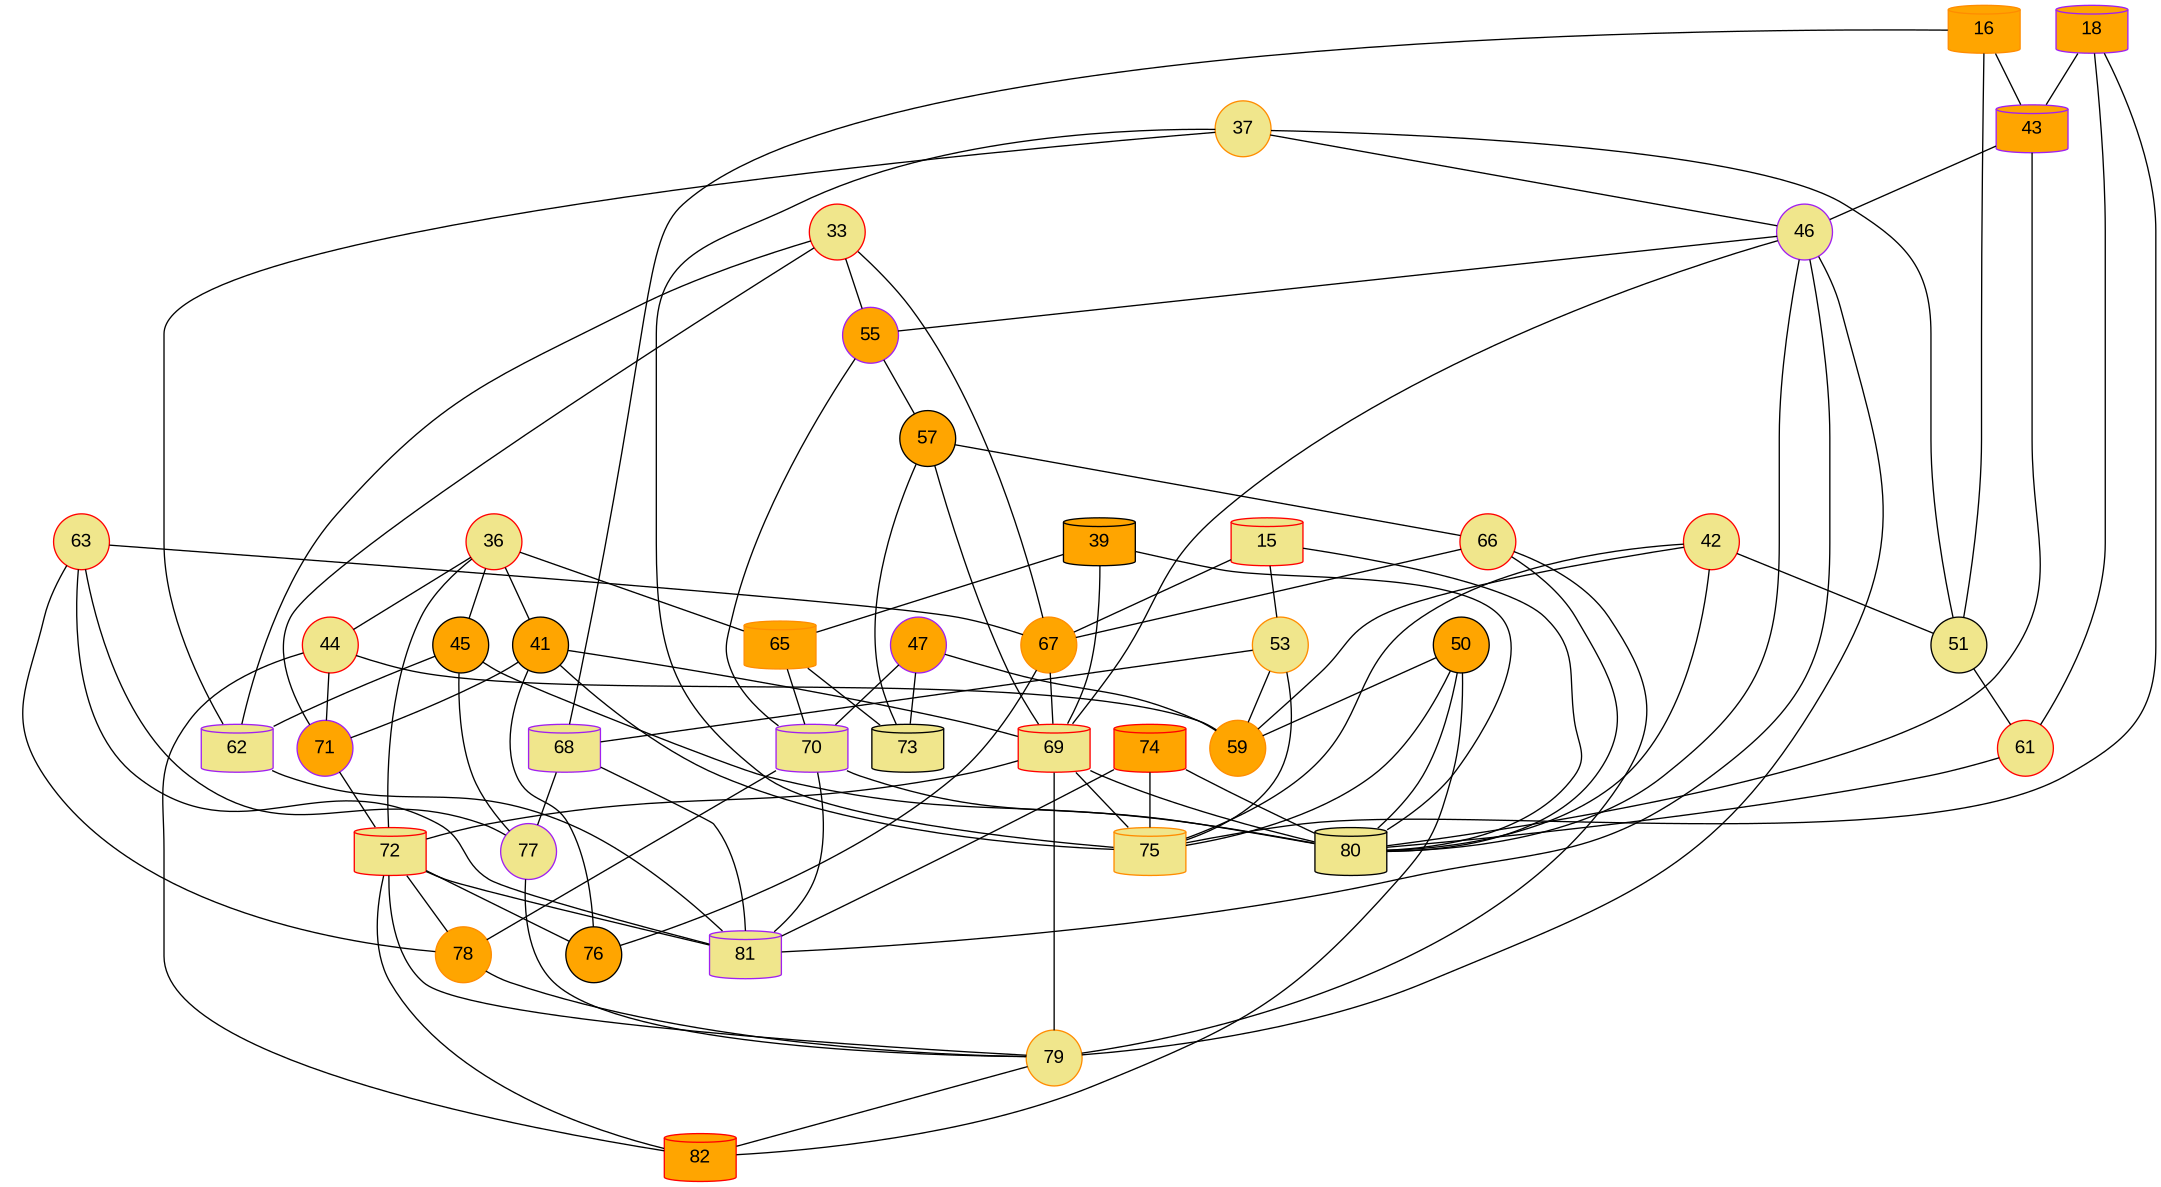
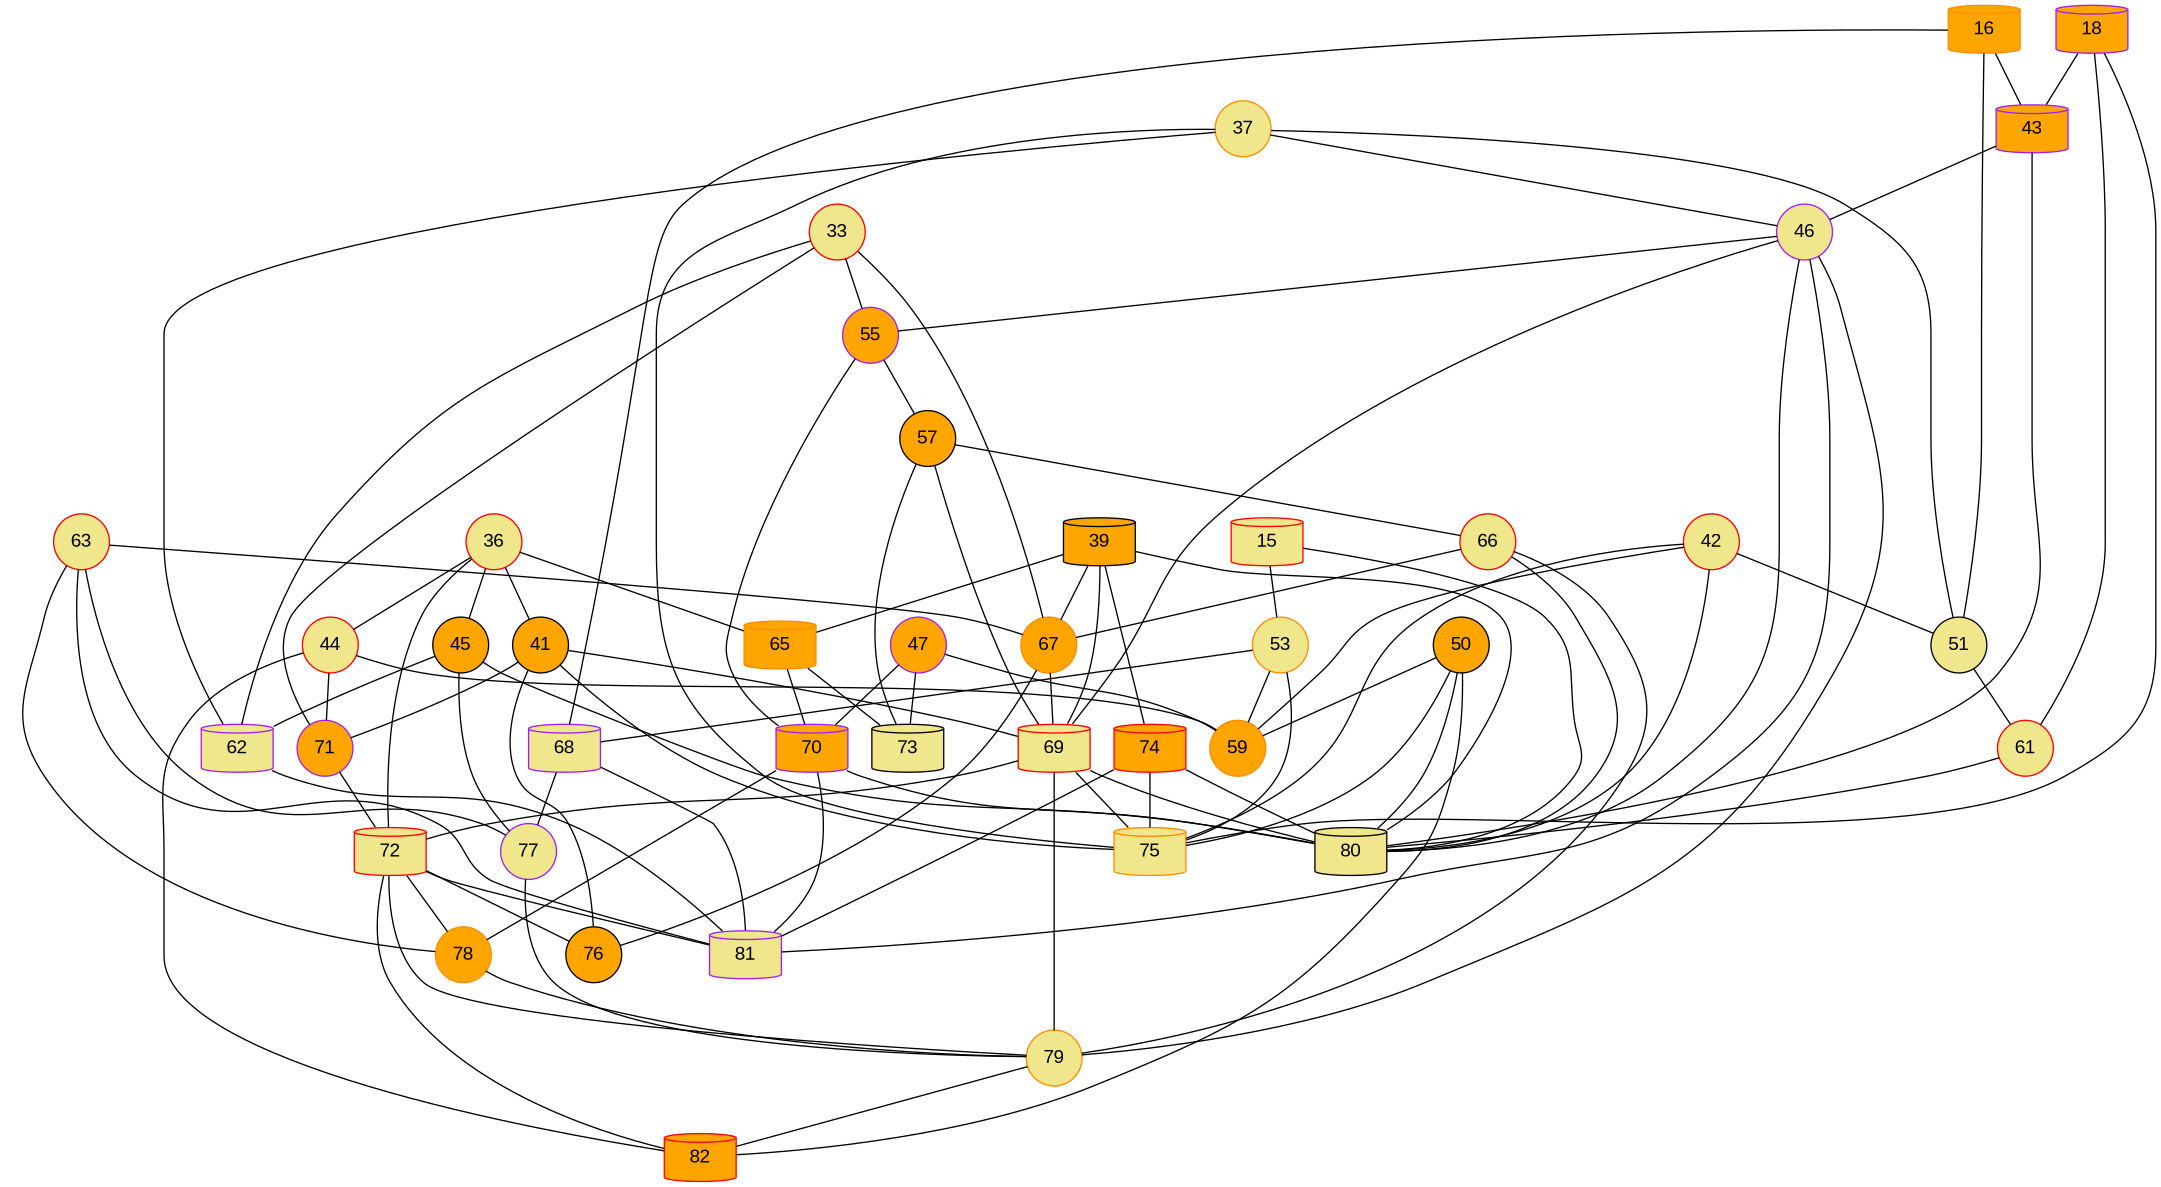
  graph {
    fontname="Liberation Sans"
    node [color=red fillcolor=khaki fontname="Liberation Sans" shape=circle style=filled]
    edge [fontname="Liberation Sans"]
    15 [shape=cylinder]
    53 [color=darkorange]
    67 [color=darkorange fillcolor=orange super="+14"]
    80 [color=black shape=cylinder super="+32+40+54"]
    68 [color=purple shape=cylinder]
    75 [color=darkorange shape=cylinder super="+38"]
    59 [color=darkorange fillcolor=orange super="+2"]
    69 [shape=cylinder super="+8+52+49"]
    76 [color=black fillcolor=orange super="+25"]
    43 [color=purple fillcolor=orange shape=cylinder super="+24"]
    46 [color=purple super="+19+31"]
    16 [color=darkorange fillcolor=orange shape=cylinder]
    51 [color=black]
    61
    77 [color=purple]
    81 [color=purple shape=cylinder super="+56"]
    18 [color=purple fillcolor=orange shape=cylinder]
    33
    55 [color=purple fillcolor=orange]
    62 [color=purple shape=cylinder]
    71 [color=purple fillcolor=orange]
-   70 [color=purple shape=cylinder super="+48"]
+   70 [color=purple fillcolor=orange shape=cylinder super="+48"]
    57 [color=black fillcolor=orange]
    72 [shape=cylinder super="+13+64"]
    36 [super="+35"]
    41 [color=black fillcolor=orange super="+9+12"]
    44
    45 [color=black fillcolor=orange]
    65 [color=darkorange fillcolor=orange shape=cylinder super="+22"]
    82 [fillcolor=orange shape=cylinder]
    73 [color=black shape=cylinder]
    79 [color=darkorange super="+27+60+58"]
    78 [color=darkorange fillcolor=orange]
    37 [color=darkorange]
    39 [color=black fillcolor=orange shape=cylinder super="+10"]
    74 [fillcolor=orange shape=cylinder super="+1"]
    42
    47 [color=purple fillcolor=orange]
    50 [color=black fillcolor=orange]
    66
    63
    15 -- 53
-   15 -- 67 [weight=2]
+   39 -- 67 [weight=2]
    15 -- 80
    53 -- 68
    53 -- 75
    53 -- 59
    67 -- 69
    67 -- 76
    68 -- 77
    68 -- 81
    69 -- 80 [weight=3]
    69 -- 75 [weight=2]
    69 -- 72 [weight=2]
    69 -- 79 [weight=4]
    43 -- 80
    43 -- 46
    46 -- 80
    46 -- 69
    46 -- 81 [weight=2]
    46 -- 55
    46 -- 79
    16 -- 68
    16 -- 43 [weight=2]
    16 -- 51
    51 -- 61
    61 -- 80
    77 -- 79
    18 -- 75
    18 -- 43 [weight=2]
    18 -- 61
    33 -- 67
    33 -- 55
    33 -- 62
    33 -- 71
    55 -- 70
    55 -- 57
    62 -- 81
    71 -- 72
    70 -- 80 [weight=3]
    70 -- 81
    70 -- 78
    57 -- 69
    57 -- 73
    57 -- 66
    72 -- 76 [weight=4]
    72 -- 81 [weight=3]
    72 -- 82
    72 -- 79
    72 -- 78
    36 -- 72
    36 -- 41 [weight=2]
    36 -- 44
    36 -- 45
    36 -- 65
    41 -- 75
    41 -- 69 [weight=3]
    41 -- 76
    41 -- 71
    44 -- 59
    44 -- 71
    44 -- 82
    45 -- 80
    45 -- 77
    45 -- 62
    65 -- 70
    65 -- 73 [weight=2]
    79 -- 82
    78 -- 79
    37 -- 75
    37 -- 46
    37 -- 51
    37 -- 62
    39 -- 80
    39 -- 69
    39 -- 65 [weight=2]
+   39 -- 74 [weight=2]
    74 -- 80
    74 -- 75 [weight=2]
    74 -- 81
    42 -- 80
    42 -- 75
    42 -- 59
    42 -- 51
    47 -- 59 [weight=2]
    47 -- 70
    47 -- 73
    50 -- 80
    50 -- 75
    50 -- 59
    50 -- 82
    66 -- 67
    66 -- 80
    66 -- 79
    63 -- 67
    63 -- 77
    63 -- 81
    63 -- 78
  }
